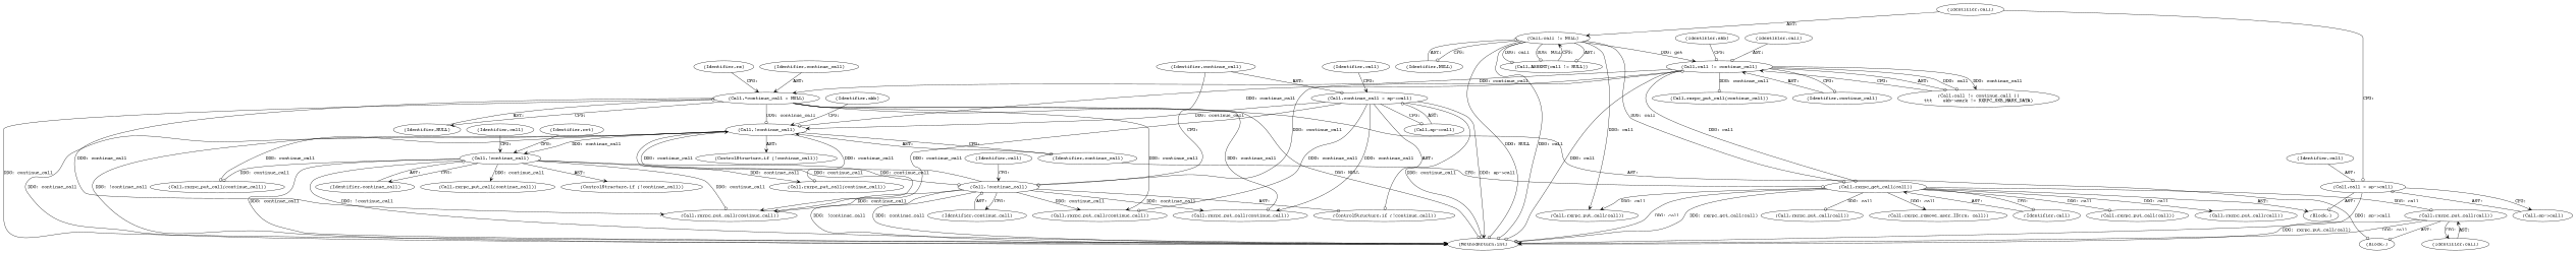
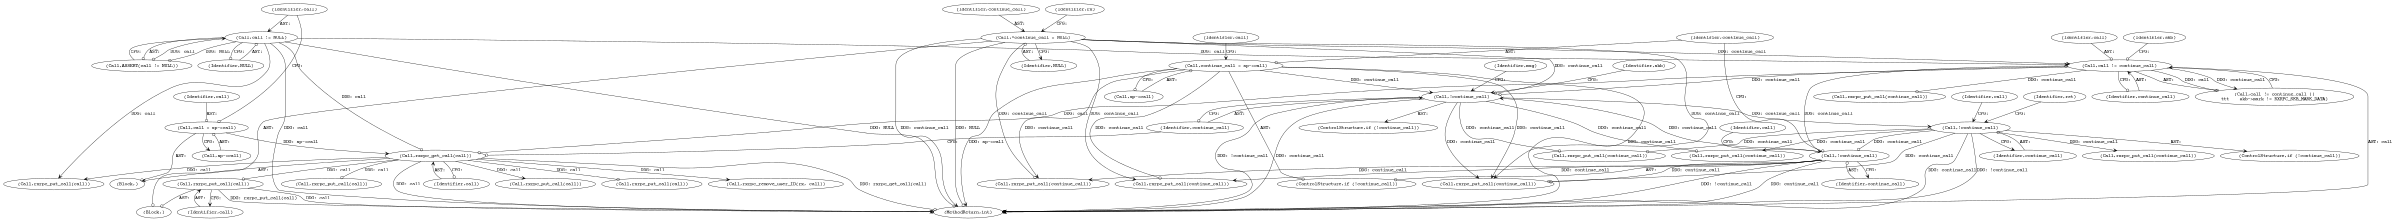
  digraph {
    fontname="Courier Prime"
    node [fontname="Courier Prime"]
    edge [arrowhead=odot fontname="Courier Prime"]
    n1 [label="(Call,rxrpc_put_call(call))"]
    n2 [label="(Identifier,call)"]
    n3 [label="(MethodReturn,int)"]
    n4 [label="(Block,)"]
    n5 [label="(Call,rxrpc_get_call(call))"]
    n6 [label="(Call,rxrpc_put_call(call))"]
    n7 [label="(Call,rxrpc_put_call(call))"]
    n8 [label="(Call,rxrpc_remove_user_ID(rx, call))"]
    n9 [label="(Block,)"]
    n10 [label="(Call,rxrpc_put_call(call))"]
    n11 [label="(Identifier,call)"]
    n12 [label="(Call,rxrpc_put_call(call))"]
    n13 [label="(Call,call != continue_call)"]
    n14 [label="(Call,!continue_call)"]
    n15 [label="(Call,rxrpc_put_call(continue_call))"]
    n16 [label="(Identifier,continue_call)"]
    n17 [label="(Call,call != continue_call ||\n\t\t\t    skb->mark != RXRPC_SKB_MARK_DATA)"]
    n18 [label="(Call,rxrpc_put_call(continue_call))"]
    n19 [label="(Call,!continue_call)"]
    n20 [label="(Call,rxrpc_put_call(continue_call))"]
    n21 [label="(Call,rxrpc_put_call(continue_call))"]
    n22 [label="(Identifier,continue_call)"]
    n23 [label="(ControlStructure,if (!continue_call))"]
    n24 [label="(Call,call != NULL)"]
    n25 [label="(Identifier,NULL)"]
    n26 [label="(Call,ASSERT(call != NULL))"]
    n27 [label="(Call,call = sp->call)"]
    n28 [label="(Call,sp->call)"]
    n29 [label="(Call,*continue_call = NULL)"]
    n30 [label="(Call,rxrpc_put_call(continue_call))"]
    n31 [label="(Identifier,NULL)"]
    n32 [label="(Call,rxrpc_put_call(continue_call))"]
    n33 [label="(Call,continue_call = sp->call)"]
    n34 [label="(Call,sp->call)"]
    n35 [label="(ControlStructure,if (!continue_call))"]
    n36 [label="(Call,!continue_call)"]
    n37 [label="(Identifier,continue_call)"]
    n38 [label="(Identifier,continue_call)"]
    n39 [label="(Call,rxrpc_put_call(continue_call))"]
    n40 [label="(ControlStructure,if (!continue_call))"]
    n41 [label="(Identifier,call)"]
    n42 [label="(Identifier,call)"]
    n43 [label="(Identifier,call)"]
    n44 [label="(Identifier,call)"]
    n45 [label="(Identifier,call)"]
    n46 [label="(Identifier,skb)"]
    n47 [label="(Identifier,ret)"]
    n48 [label="(Identifier,skb)"]
    n49 [label="(Identifier,continue_call)"]
    n50 [label="(Identifier,continue_call)"]
+   n51 [label="(Identifier,msg)"]
    n52 [label="(Identifier,call)"]
    n53 [label="(Identifier,rx)"]
    n1 -> n2 [arrowhead=vee label="CFG: "]
    n1 -> n3 [arrowhead=vee label="DDG: call"]
    n1 -> n3 [label="DDG: rxrpc_put_call(call)"]
    n1 -> n4 [label="AST: "]
    n2 -> n1 [arrowhead=vee label="AST: "]
    n5 -> n1 [label="DDG: call"]
    n5 -> n3 [label="DDG: call"]
    n5 -> n3 [label="DDG: rxrpc_get_call(call)"]
    n5 -> n6 [arrowhead=vee label="DDG: call"]
    n5 -> n7 [label="DDG: call"]
    n5 -> n8 [arrowhead=vee label="DDG: call"]
    n5 -> n9 [arrowhead=vee label="AST: "]
    n5 -> n10 [arrowhead=vee label="DDG: call"]
    n5 -> n11 [label="CFG: "]
    n5 -> n12 [label="DDG: call"]
    n11 -> n5 [arrowhead=vee label="AST: "]
-   n13 -> n3 [label="DDG: call"]
+   n13 -> n3 [label="AST: call"]
    n13 -> n5 [label="DDG: call"]
    n13 -> n14 [label="DDG: continue_call"]
    n13 -> n15 [label="DDG: continue_call"]
    n13 -> n16 [label="CFG: "]
    n13 -> n17 [label="AST: "]
    n13 -> n17 [label="DDG: call"]
    n13 -> n17 [arrowhead=vee label="DDG: continue_call"]
    n14 -> n3 [label="DDG: !continue_call"]
    n14 -> n3 [label="DDG: continue_call"]
    n14 -> n18 [arrowhead=vee label="DDG: continue_call"]
    n14 -> n19 [arrowhead=vee label="DDG: continue_call"]
    n14 -> n20 [label="DDG: continue_call"]
    n14 -> n21 [label="DDG: continue_call"]
    n14 -> n22 [label="CFG: "]
    n14 -> n23 [arrowhead=vee label="AST: "]
    n16 -> n13 [arrowhead=vee label="AST: "]
    n17 -> n13 [arrowhead=vee label="CFG: "]
    n19 -> n3 [arrowhead=vee label="DDG: continue_call"]
    n19 -> n3 [arrowhead=vee label="DDG: !continue_call"]
    n19 -> n18 [label="DDG: continue_call"]
    n19 -> n20 [label="DDG: continue_call"]
    n19 -> n21 [arrowhead=vee label="DDG: continue_call"]
    n19 -> n36 [label="DDG: continue_call"]
    n19 -> n38 [arrowhead=vee label="CFG: "]
    n19 -> n39 [arrowhead=vee label="DDG: continue_call"]
    n19 -> n40 [arrowhead=vee label="AST: "]
    n22 -> n5 [label="CFG: "]
    n22 -> n14 [arrowhead=vee label="AST: "]
    n24 -> n3 [label="DDG: call"]
    n24 -> n3 [label="DDG: NULL"]
    n24 -> n5 [label="DDG: call"]
    n24 -> n10 [arrowhead=vee label="DDG: call"]
-   n24 -> n13 [arrowhead=vee label="DDG: get"]
+   n24 -> n13 [arrowhead=vee label="DDG: call"]
    n24 -> n25 [label="CFG: "]
    n24 -> n26 [label="AST: "]
    n24 -> n26 [label="DDG: call"]
    n24 -> n26 [label="DDG: NULL"]
    n25 -> n24 [label="AST: "]
    n26 -> n24 [arrowhead=vee label="CFG: "]
-   n27 -> n3 [arrowhead=vee label="DDG: sp->call"]
+   n27 -> n5 [arrowhead=vee label="DDG: sp->call"]
    n27 -> n9 [label="AST: "]
    n27 -> n28 [arrowhead=vee label="CFG: "]
    n28 -> n27 [label="AST: "]
    n29 -> n3 [arrowhead=vee label="DDG: continue_call"]
    n29 -> n3 [label="DDG: NULL"]
    n29 -> n4 [label="AST: "]
-   n13 -> n29 [arrowhead=vee label="DDG: continue_call"]
+   n29 -> n13 [arrowhead=vee label="DDG: continue_call"]
    n29 -> n14 [label="DDG: continue_call"]
    n29 -> n18 [arrowhead=vee label="DDG: continue_call"]
    n29 -> n30 [arrowhead=vee label="DDG: continue_call"]
    n29 -> n31 [arrowhead=vee label="CFG: "]
    n29 -> n32 [label="DDG: continue_call"]
    n31 -> n29 [label="AST: "]
    n33 -> n3 [label="DDG: continue_call"]
    n33 -> n3 [arrowhead=vee label="DDG: sp->call"]
    n33 -> n14 [arrowhead=vee label="DDG: continue_call"]
    n33 -> n18 [arrowhead=vee label="DDG: continue_call"]
    n33 -> n30 [label="DDG: continue_call"]
    n33 -> n32 [arrowhead=vee label="DDG: continue_call"]
    n33 -> n34 [label="CFG: "]
    n33 -> n35 [label="AST: "]
    n34 -> n33 [label="AST: "]
    n36 -> n3 [arrowhead=vee label="DDG: !continue_call"]
    n36 -> n3 [arrowhead=vee label="DDG: continue_call"]
    n36 -> n13 [label="DDG: continue_call"]
    n36 -> n14 [arrowhead=vee label="DDG: continue_call"]
    n36 -> n18 [label="DDG: continue_call"]
    n36 -> n30 [arrowhead=vee label="DDG: continue_call"]
    n36 -> n32 [arrowhead=vee label="DDG: continue_call"]
    n36 -> n35 [label="AST: "]
    n36 -> n37 [arrowhead=vee label="CFG: "]
    n37 -> n36 [label="AST: "]
    n38 -> n19 [label="AST: "]
    n41 -> n27 [label="AST: "]
    n42 -> n36 [arrowhead=vee label="CFG: "]
    n43 -> n13 [label="AST: "]
    n44 -> n24 [arrowhead=vee label="AST: "]
    n44 -> n27 [label="CFG: "]
    n45 -> n19 [arrowhead=vee label="CFG: "]
    n46 -> n13 [label="CFG: "]
    n47 -> n19 [arrowhead=vee label="CFG: "]
    n48 -> n14 [arrowhead=vee label="CFG: "]
    n49 -> n29 [arrowhead=vee label="AST: "]
    n50 -> n33 [label="AST: "]
    n50 -> n36 [label="CFG: "]
+   n51 -> n14 [arrowhead=vee label="CFG: "]
    n52 -> n33 [arrowhead=vee label="CFG: "]
    n53 -> n29 [arrowhead=vee label="CFG: "]
  }
